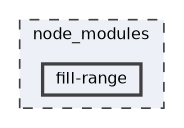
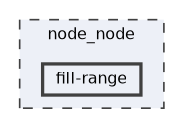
  digraph {
    compound=true
    n1 [color=grey25 fillcolor="#edf0f7" fontname=Helvetica fontsize=10 height=0.2 label="fill-range" shape=box style="filled,bold" width=0.4]
    subgraph cluster_1 {
      bgcolor="#edf0f7"
      fontname=Helvetica
      fontsize=10
-     label=node_modules
+     label=node_node
      pencolor=grey25
      style="filled,dashed"
      n1
    }
  }
